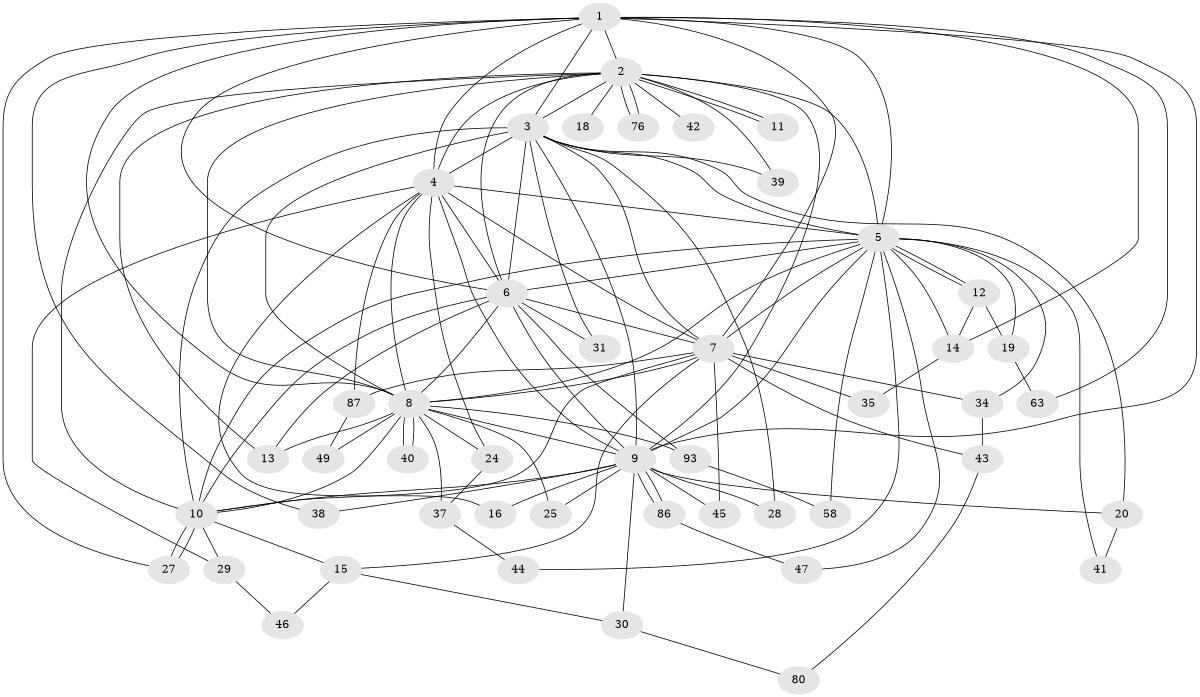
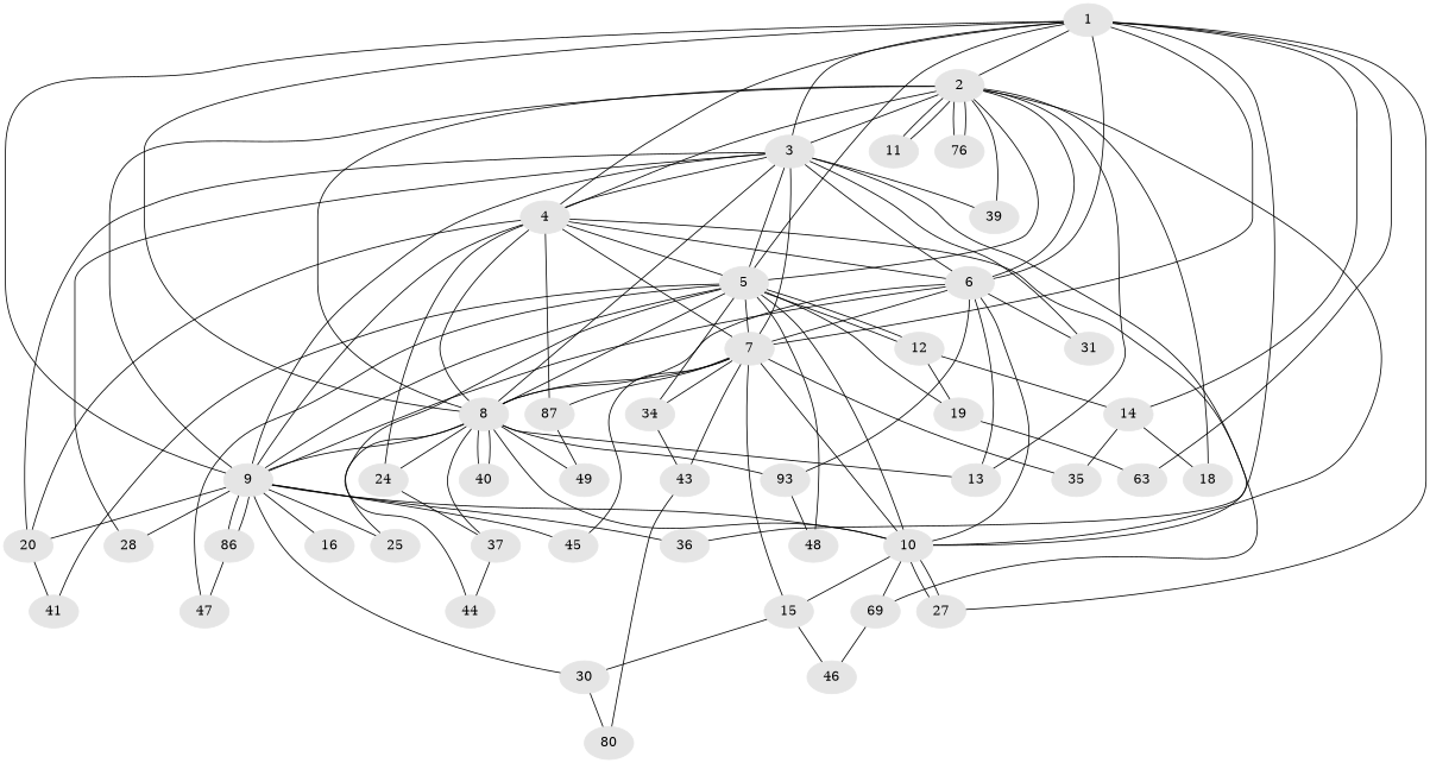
  graph {
    node [color=gray90 style=filled]
    1
    2
    3
    4
    5
    6
    7
    8
    9
    14
    n11 [label=63]
-   38
+   38 [label=36]
    27
    10
    11
    18
    n17 [label=76]
    39
-   42
    13
    20
    28
    31
    16
    n25 [label=87]
    24
-   29
+   29 [label=69]
    12
    19
    34
    41
    44
    47
-   48 [label=58]
+   48
    n35 [label=93]
    15
    35
    43
    45
    25
    37
    40
    49
    30
    n45 [label=86]
    46
    n47 [label=80]
    1 -- 2
    1 -- 3
    1 -- 4
    1 -- 5
    1 -- 6
    1 -- 7
    1 -- 8
    1 -- 9
    1 -- 14
    1 -- n11
    1 -- 38
    1 -- 27
    2 -- 3
    2 -- 4
    2 -- 5
    2 -- 6
    2 -- 8
    2 -- 9
    2 -- 10
    2 -- 11
    2 -- 11
    2 -- 18
    2 -- n17
    2 -- n17
    2 -- 39
-   2 -- 42
    2 -- 13
    3 -- 4
    3 -- 5
    3 -- 6
    3 -- 7
    3 -- 8
    3 -- 9
    3 -- 10
    3 -- 39
    3 -- 20
    3 -- 28
    3 -- 31
    4 -- 5
    4 -- 6
    4 -- 7
    4 -- 8
    4 -- 9
-   4 -- 16
+   4 -- 20
    4 -- n25
    4 -- 24
    4 -- 29
-   5 -- 6
    5 -- 7
    5 -- 8
    5 -- 9
    5 -- 10
    5 -- 12
    5 -- 12
    5 -- 19
    5 -- 34
    5 -- 41
    5 -- 44
    5 -- 47
    5 -- 48
    6 -- 7
    6 -- 8
    6 -- 9
    6 -- 10
    6 -- 13
    6 -- 31
    6 -- n35
    7 -- 8
    7 -- 10
    7 -- n25
    7 -- 34
    7 -- 15
    7 -- 35
    7 -- 43
    7 -- 45
    8 -- 9
    8 -- 10
    8 -- 13
    8 -- 24
    8 -- n35
    8 -- 25
    8 -- 37
    8 -- 40
    8 -- 40
    8 -- 49
    9 -- 38
    9 -- 10
    9 -- 20
    9 -- 28
    9 -- 16
    9 -- 45
    9 -- 25
    9 -- 30
    9 -- n45
    9 -- n45
-   14 -- 5
+   14 -- 18
    14 -- 35
    10 -- 27
    10 -- 27
    10 -- 29
    10 -- 15
    20 -- 41
    n25 -- 49
    24 -- 37
    29 -- 46
    12 -- 14
    12 -- 19
    19 -- n11
    34 -- 43
    n35 -- 48
    15 -- 30
    15 -- 46
    43 -- n47
    37 -- 44
    30 -- n47
    n45 -- 47
  }
